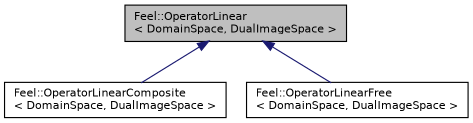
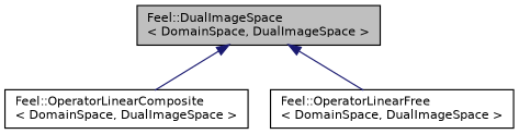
  digraph {
    rankdir=TB
    node [color=black fillcolor=white fontname=Helvetica fontsize=10 shape=record style=filled]
    edge [color=midnightblue dir=back fontname=Helvetica fontsize=10 labelfontname=Helvetica labelfontsize=10 style=solid]
-   n1 [fillcolor=grey75 fontcolor=black height=0.2 label="Feel::OperatorLinear\l\< DomainSpace, DualImageSpace \>" width=0.4]
+   n1 [fillcolor=grey75 fontcolor=black height=0.2 label="Feel::DualImageSpace\l\< DomainSpace, DualImageSpace \>" width=0.4]
    n2 [height=0.2 label="Feel::OperatorLinearComposite\l\< DomainSpace, DualImageSpace \>" width=0.4]
    n3 [height=0.2 label="Feel::OperatorLinearFree\l\< DomainSpace, DualImageSpace \>" width=0.4]
    n1 -> n2
    n1 -> n3
  }
